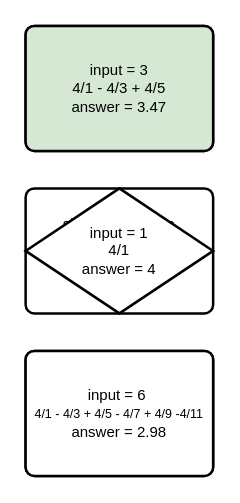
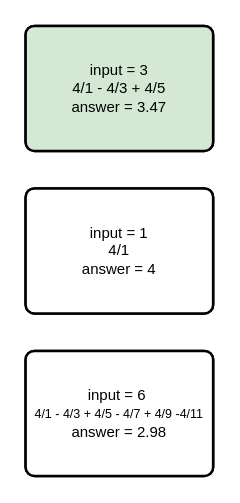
  <mxCell id="0" />
  <mxCell id="1" parent="0" />
  <mxCell id="2" value="&lt;font color=&quot;#000000&quot;&gt;size= large&lt;br&gt;toppings = 3&lt;br&gt;(6 + 2.5)*0.13 = 9.6&lt;br&gt;cost = 9.6&lt;br&gt;&lt;/font&gt;" style="rounded=1;whiteSpace=wrap;html=1;absoluteArcSize=1;arcSize=14;strokeWidth=2;" vertex="1" parent="1"><mxGeometry x="20" y="20" width="150" height="100" as="geometry" /></mxCell>
  <mxCell id="3" value="&lt;font color=&quot;#000000&quot;&gt;size= Extra large&lt;br&gt;toppings = 1&lt;br&gt;(10 + 1)*0.13 = 12.43&lt;br&gt;cost = 12.43&lt;br&gt;&lt;/font&gt;" style="rounded=1;whiteSpace=wrap;html=1;absoluteArcSize=1;arcSize=14;strokeWidth=2;" vertex="1" parent="1"><mxGeometry x="20" y="150" width="150" height="100" as="geometry" /></mxCell>
  <mxCell id="4" value="&lt;font color=&quot;#000000&quot;&gt;size= Extra large&lt;br&gt;roppings = 4&lt;br&gt;(6 + 2.5)*0.13 = 15.09&lt;br&gt;cost = 15.09&lt;br&gt;&lt;/font&gt;" style="rounded=1;whiteSpace=wrap;html=1;absoluteArcSize=1;arcSize=14;strokeWidth=2;" vertex="1" parent="1"><mxGeometry x="20" y="280" width="150" height="100" as="geometry" /></mxCell>
  <mxCell id="5" value="&lt;font color=&quot;#000000&quot;&gt;input = 3&lt;br&gt;4/1 - 4/3 + 4/5&lt;br&gt;answer = 3.47&lt;br&gt;&lt;/font&gt;" style="rounded=1;whiteSpace=wrap;html=1;absoluteArcSize=1;arcSize=14;strokeWidth=2;fillColor=#d5e8d4;" vertex="1" parent="1"><mxGeometry x="20" y="20" width="150" height="100" as="geometry" /></mxCell>
- <mxCell id="6" value="&lt;font color=&quot;#000000&quot;&gt;input = 1&lt;br&gt;4/1&lt;br&gt;answer = 4&lt;br&gt;&lt;/font&gt;" style="rhombus;whiteSpace=wrap;html=1;absoluteArcSize=1;arcSize=14;strokeWidth=2;" vertex="1" parent="1"><mxGeometry x="20" y="150" width="150" height="100" as="geometry" /></mxCell>
+ <mxCell id="6" value="&lt;font color=&quot;#000000&quot;&gt;input = 1&lt;br&gt;4/1&lt;br&gt;answer = 4&lt;br&gt;&lt;/font&gt;" style="rounded=1;whiteSpace=wrap;html=1;absoluteArcSize=1;arcSize=14;strokeWidth=2;" vertex="1" parent="1"><mxGeometry x="20" y="150" width="150" height="100" as="geometry" /></mxCell>
  <mxCell id="7" value="&lt;font color=&quot;#000000&quot;&gt;input = 6&amp;nbsp;&lt;br&gt;&lt;font style=&quot;font-size: 10px&quot;&gt;4/1 - 4/3 + 4/5 - 4/7 + 4/9 -4/11&lt;br&gt;&lt;/font&gt;answer = 2.98&lt;br&gt;&lt;/font&gt;" style="rounded=1;whiteSpace=wrap;html=1;absoluteArcSize=1;arcSize=14;strokeWidth=2;" vertex="1" parent="1"><mxGeometry x="20" y="280" width="150" height="100" as="geometry" /></mxCell>
